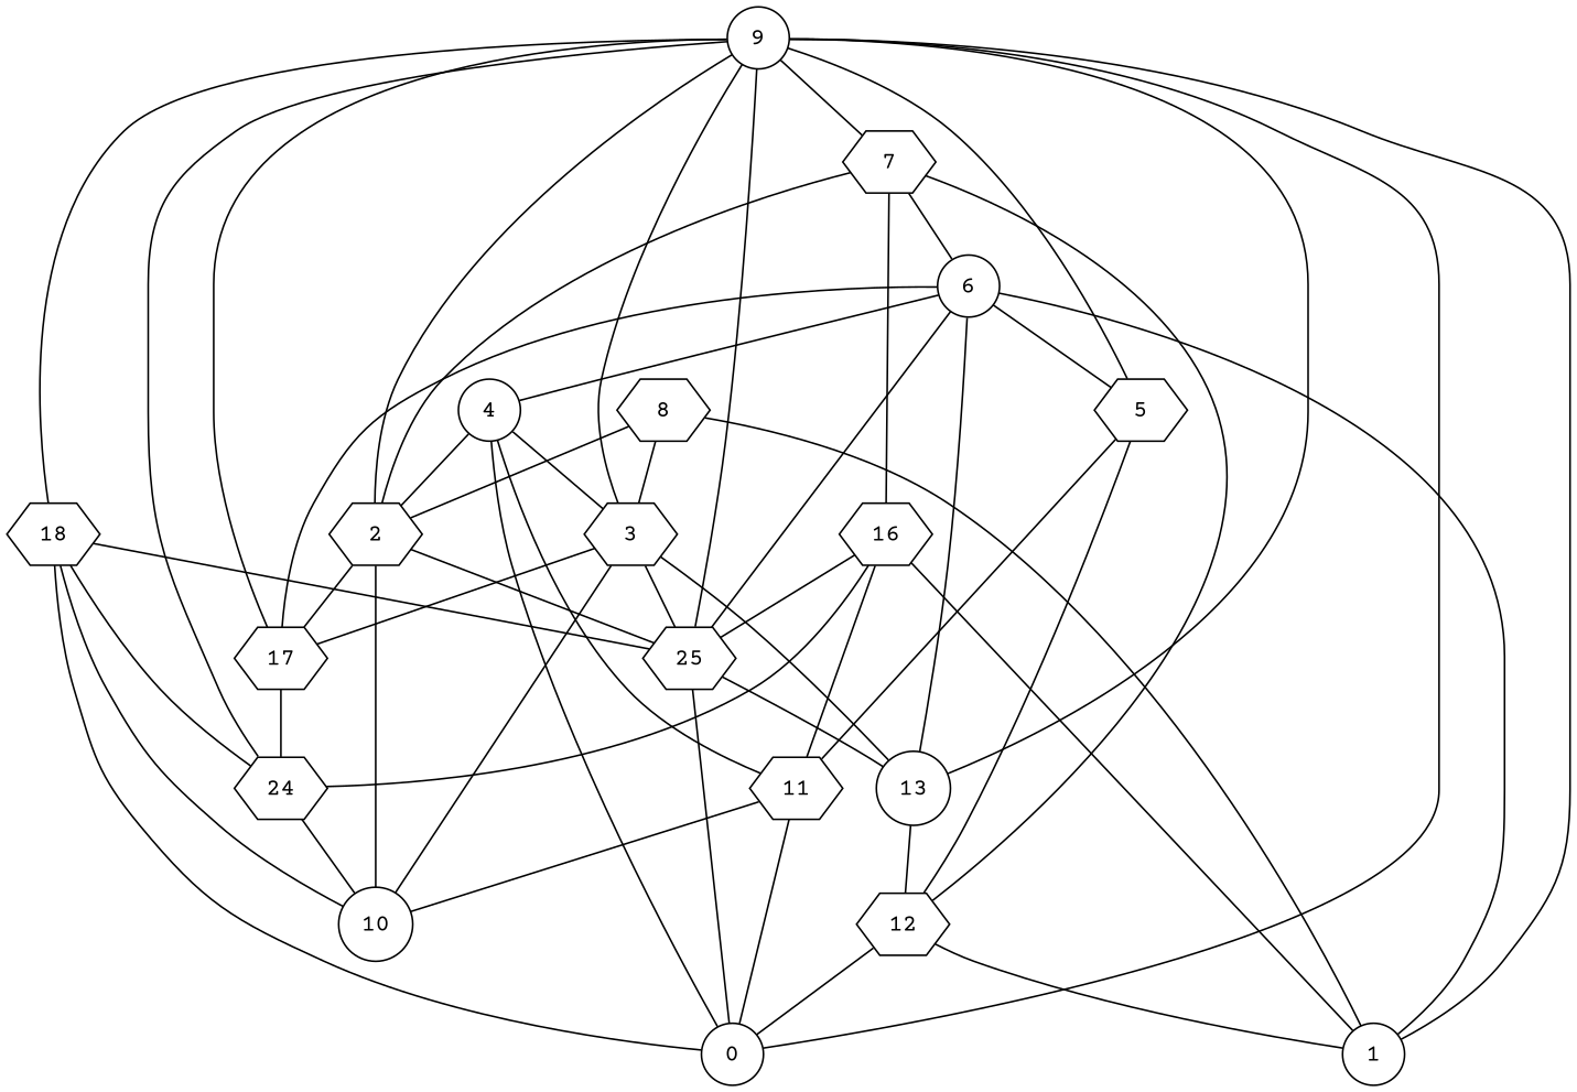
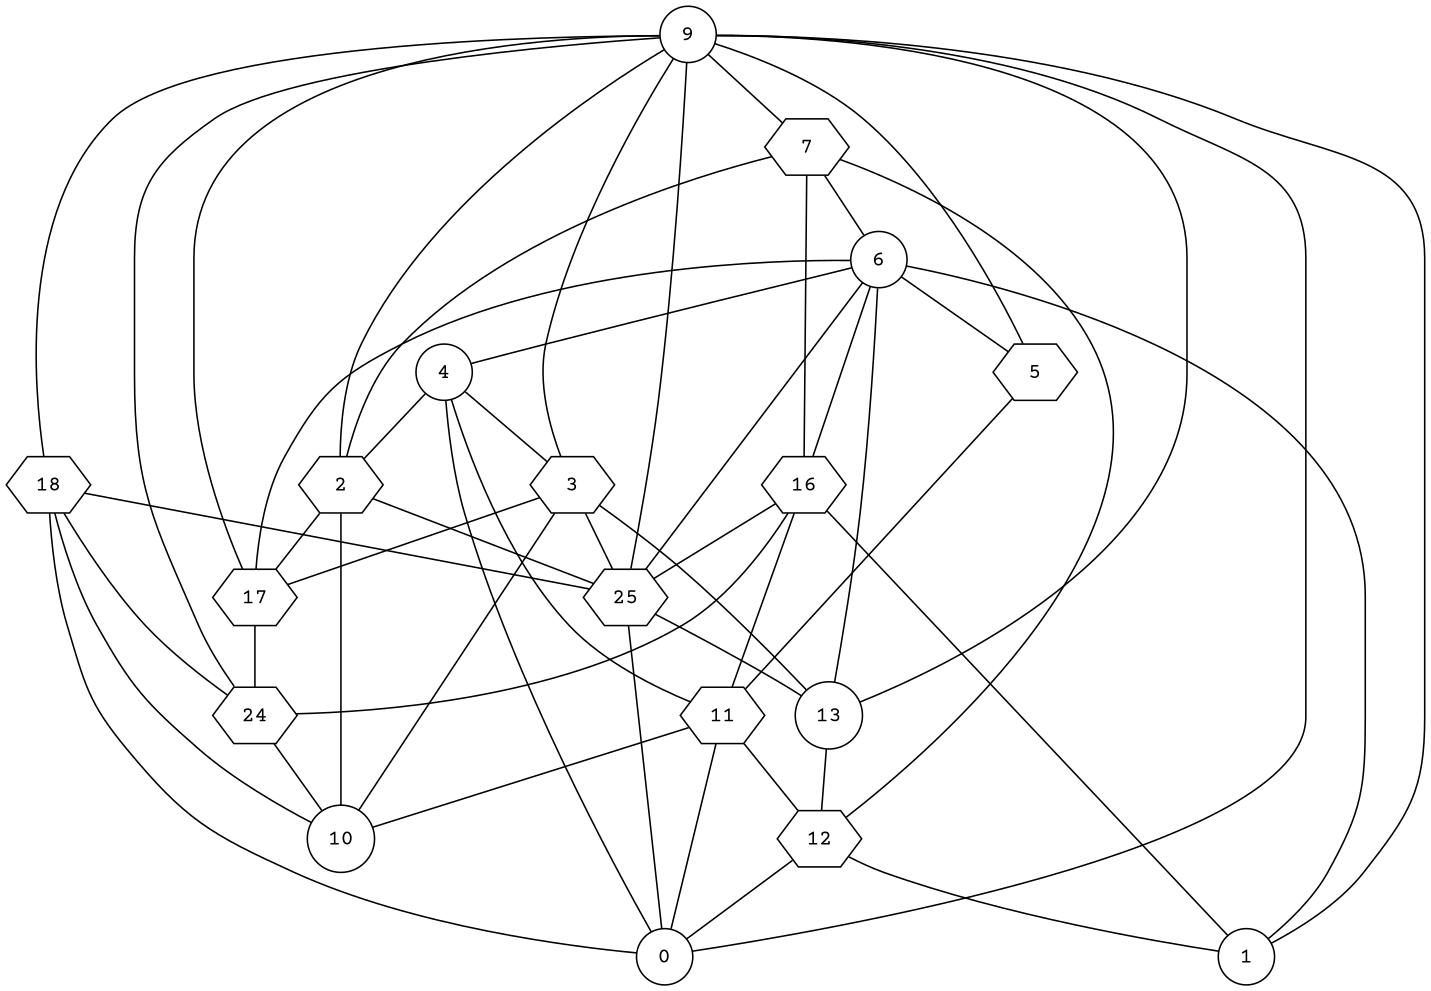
  digraph {
    fontname="Courier Prime"
    node [fontname="Courier Prime" shape=hexagon]
    edge [color=black dir=none fontname="Courier Prime"]
-   8
    1 [shape=circle]
    3
    2
    10 [shape=circle]
    17
    n7 [label=25]
    13 [shape=circle]
    n9 [label=24]
    4 [shape=circle]
    11
    0 [shape=circle]
    12
    5
    18
    6 [shape=circle]
    16
    9 [shape=circle]
    7
    subgraph sub_1 {
-     8
      1
      3
      2
      10
      17
      n7
      13
      n9
      4
      11
      0
      12
      5
      18
      6
      16
      9
      7
    }
-   8 -> 1
-   8 -> 3
-   8 -> 2
    3 -> 10
    3 -> 17
    3 -> n7
    3 -> 13
    2 -> 10
    2 -> 17
    2 -> n7
    17 -> n9
    n7 -> 13
    n7 -> 0
    13 -> 12
    n9 -> 10
    4 -> 3
    4 -> 2
    4 -> 11
    4 -> 0
    11 -> 10
    11 -> 0
    12 -> 1
    12 -> 0
    5 -> 11
-   5 -> 12
+   11 -> 12
    18 -> 10
    18 -> n7
    18 -> n9
    18 -> 0
    6 -> 1
    6 -> 17
    6 -> n7
    6 -> 13
    6 -> 4
    6 -> 5
+   6 -> 16
    16 -> 1
    16 -> n7
    16 -> n9
    16 -> 11
    9 -> 1
    9 -> 3
    9 -> 2
    9 -> 17
    9 -> n7
    9 -> 13
    9 -> n9
    9 -> 0
    9 -> 5
    9 -> 18
    9 -> 7
    7 -> 2
    7 -> 12
    7 -> 6
    7 -> 16
  }
